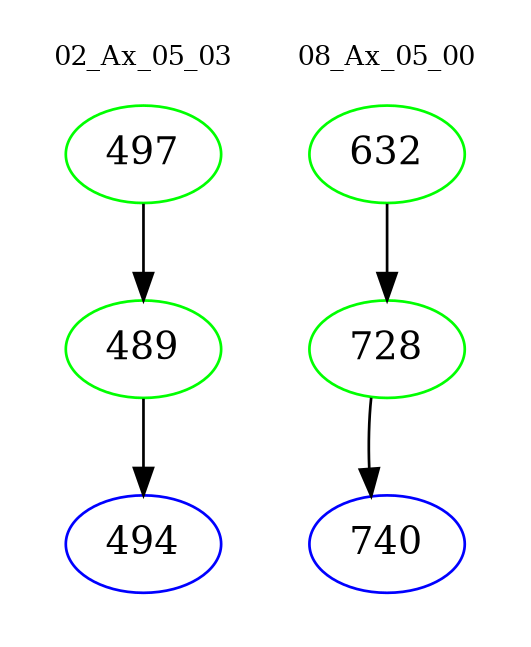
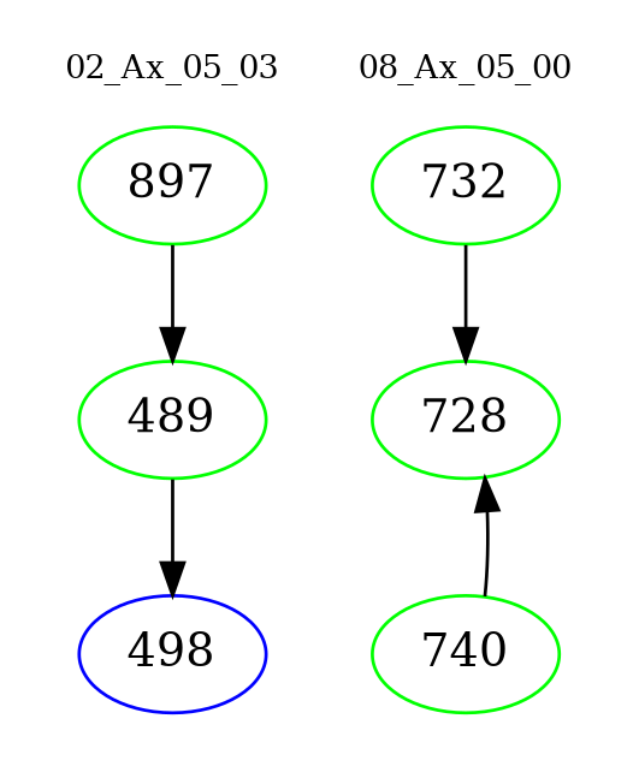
  digraph {
    node [color=green]
    edge [color=black]
-   n1 [label=497]
+   n1 [label=897]
    n2 [label=489]
-   n3 [color=blue label=494]
-   n4 [label=632]
+   n3 [color=blue label=498]
+   n4 [label=732]
    n5 [label=728]
-   n6 [color=blue label=740]
+   n6 [label=740]
    subgraph cluster_1 {
      color=white
      fontsize=10
      label="02_Ax_05_03"
      n1
      n2
      n3
    }
    subgraph cluster_2 {
      color=white
      fontsize=10
      label="08_Ax_05_00"
      n4
      n5
      n6
    }
    n1 -> n2
    n2 -> n3
    n4 -> n5
-   n5 -> n6
+   n6 -> n5
  }
